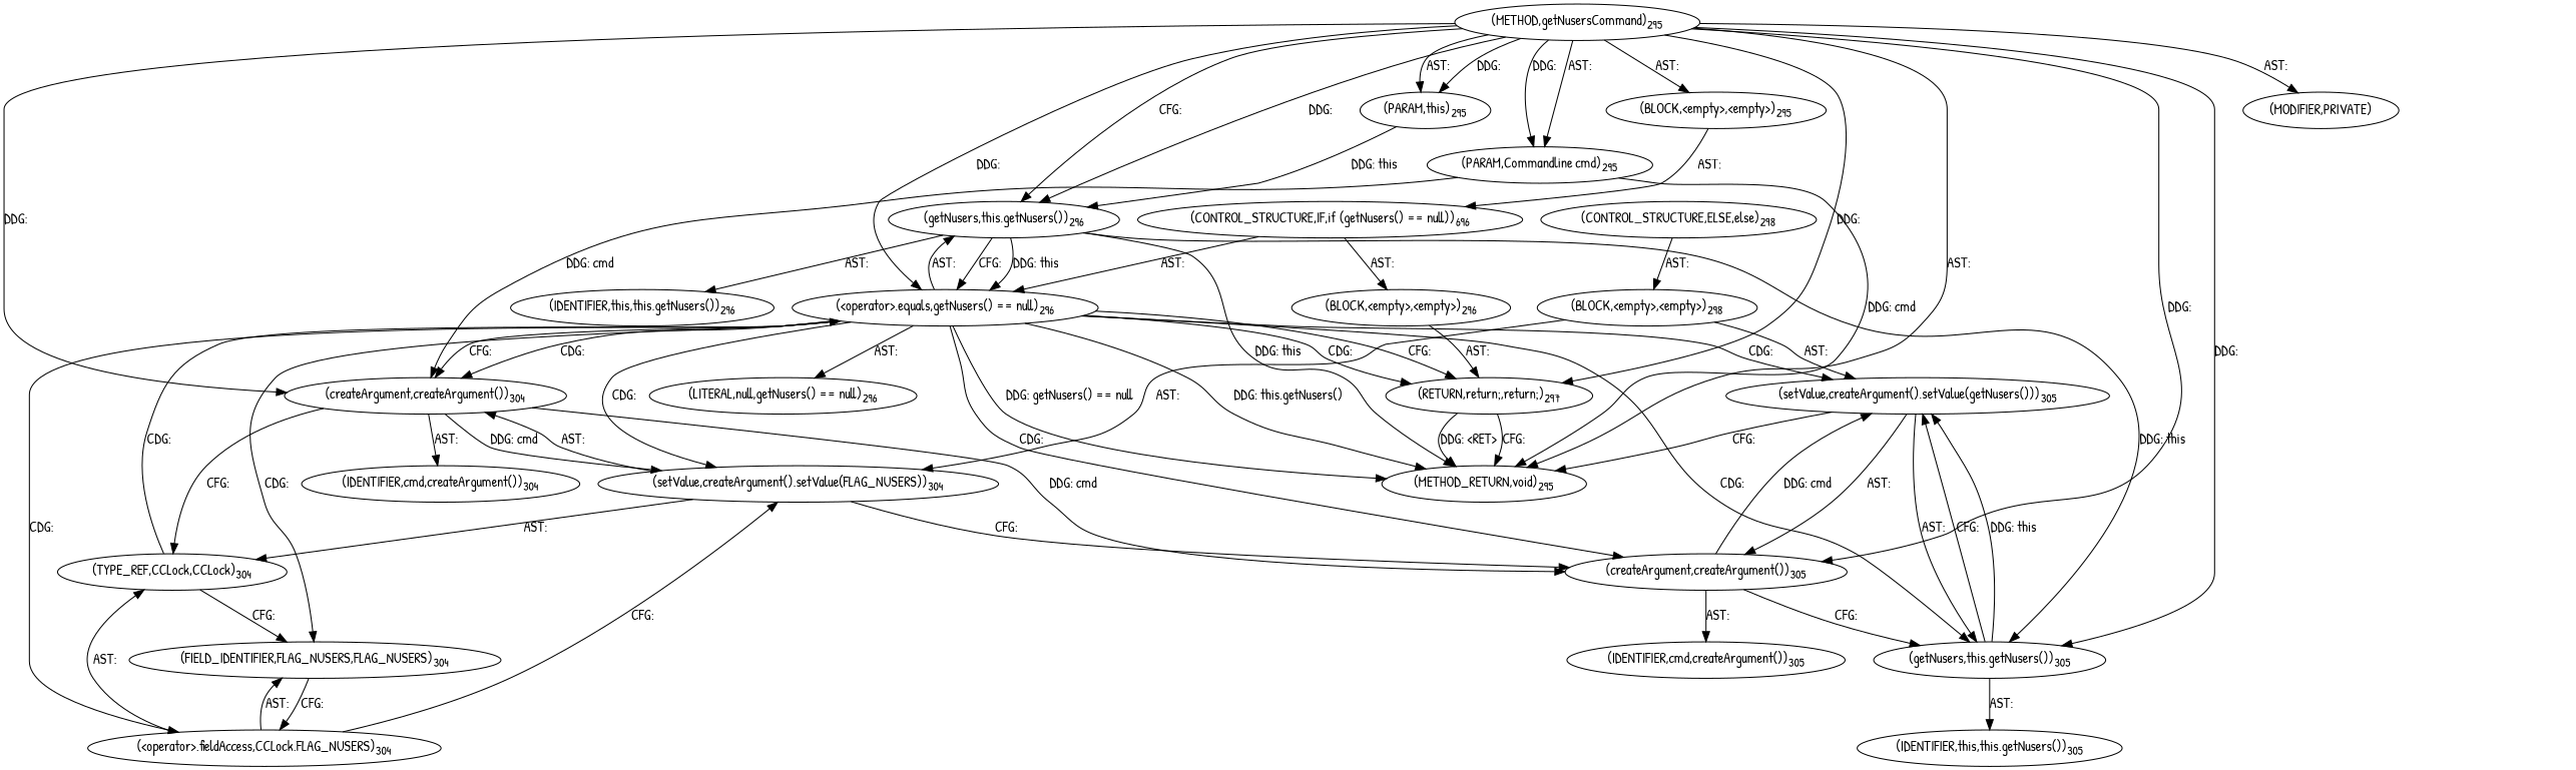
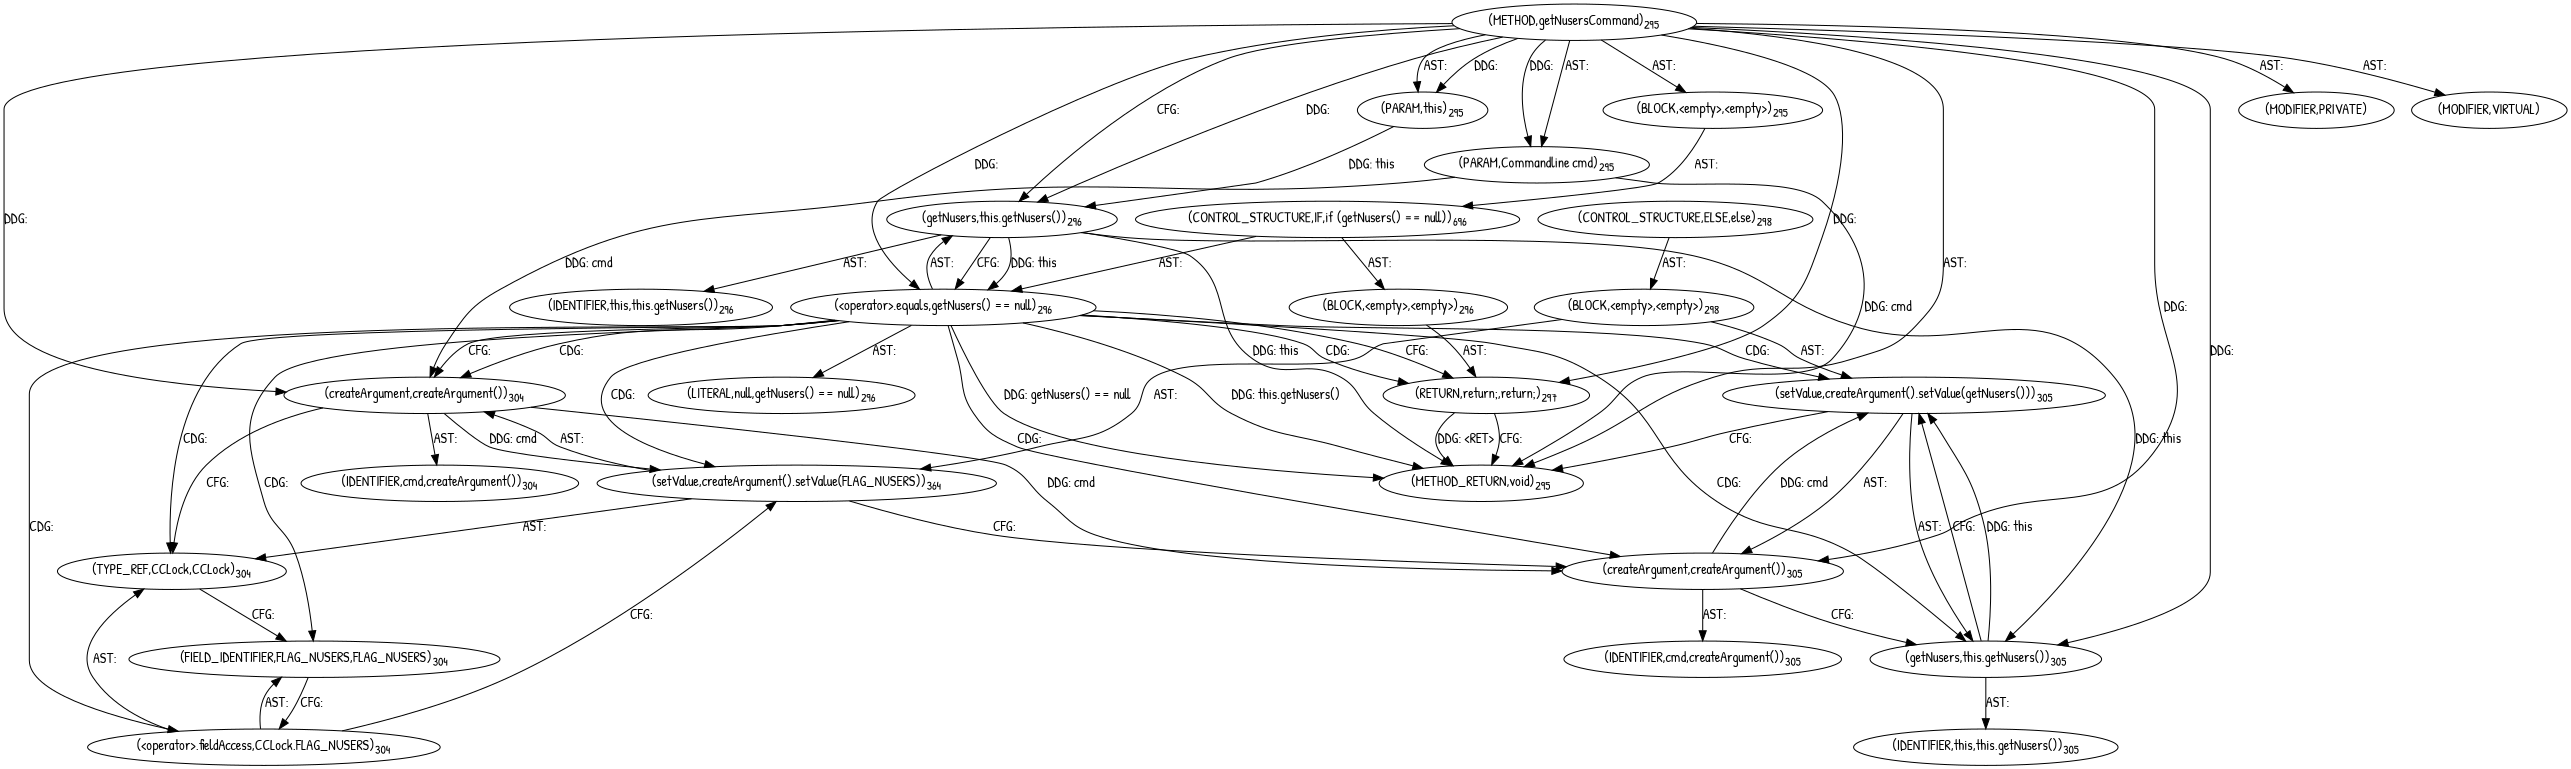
  digraph {
    fontname="Patrick Hand"
    node [fontname="Patrick Hand"]
    edge [fontname="Patrick Hand"]
    n1 [label=<(METHOD,getNusersCommand)<SUB>295</SUB>>]
    n2 [label=<(PARAM,this)<SUB>295</SUB>>]
    n3 [label=<(PARAM,Commandline cmd)<SUB>295</SUB>>]
    n4 [label=<(BLOCK,&lt;empty&gt;,&lt;empty&gt;)<SUB>295</SUB>>]
    n5 [label=<(&lt;operator&gt;.equals,getNusers() == null)<SUB>296</SUB>>]
    n6 [label=<(getNusers,this.getNusers())<SUB>296</SUB>>]
    n7 [label=<(RETURN,return;,return;)<SUB>297</SUB>>]
    n8 [label=<(createArgument,createArgument())<SUB>304</SUB>>]
    n9 [label=<(createArgument,createArgument())<SUB>305</SUB>>]
    n10 [label=<(getNusers,this.getNusers())<SUB>305</SUB>>]
    n11 [label=<(MODIFIER,PRIVATE)>]
+   n12 [label=<(MODIFIER,VIRTUAL)>]
    n13 [label=<(METHOD_RETURN,void)<SUB>295</SUB>>]
    n14 [label=<(CONTROL_STRUCTURE,IF,if (getNusers() == null))<SUB>696</SUB>>]
    n15 [label=<(LITERAL,null,getNusers() == null)<SUB>296</SUB>>]
-   n16 [label=<(setValue,createArgument().setValue(FLAG_NUSERS))<SUB>304</SUB>>]
+   n16 [label=<(setValue,createArgument().setValue(FLAG_NUSERS))<SUB>364</SUB>>]
    n17 [label=<(&lt;operator&gt;.fieldAccess,CCLock.FLAG_NUSERS)<SUB>304</SUB>>]
    n18 [label=<(TYPE_REF,CCLock,CCLock)<SUB>304</SUB>>]
    n19 [label=<(FIELD_IDENTIFIER,FLAG_NUSERS,FLAG_NUSERS)<SUB>304</SUB>>]
    n20 [label=<(setValue,createArgument().setValue(getNusers()))<SUB>305</SUB>>]
    n21 [label=<(IDENTIFIER,this,this.getNusers())<SUB>296</SUB>>]
    n22 [label=<(IDENTIFIER,cmd,createArgument())<SUB>304</SUB>>]
    n23 [label=<(IDENTIFIER,cmd,createArgument())<SUB>305</SUB>>]
    n24 [label=<(IDENTIFIER,this,this.getNusers())<SUB>305</SUB>>]
    n25 [label=<(BLOCK,&lt;empty&gt;,&lt;empty&gt;)<SUB>296</SUB>>]
    n26 [label=<(CONTROL_STRUCTURE,ELSE,else)<SUB>298</SUB>>]
    n27 [label=<(BLOCK,&lt;empty&gt;,&lt;empty&gt;)<SUB>298</SUB>>]
    n1 -> n2 [label="AST: "]
    n1 -> n2 [label="DDG: "]
    n1 -> n3 [label="AST: "]
    n1 -> n3 [label="DDG: "]
    n1 -> n4 [label="AST: "]
    n1 -> n5 [label="DDG: "]
    n1 -> n6 [label="CFG: "]
    n1 -> n6 [label="DDG: "]
    n1 -> n7 [label="DDG: "]
    n1 -> n8 [label="DDG: "]
    n1 -> n9 [label="DDG: "]
    n1 -> n10 [label="DDG: "]
    n1 -> n11 [label="AST: "]
+   n1 -> n12 [label="AST: "]
    n1 -> n13 [label="AST: "]
    n2 -> n6 [label="DDG: this"]
    n3 -> n8 [label="DDG: cmd"]
    n3 -> n13 [label="DDG: cmd"]
    n4 -> n14 [label="AST: "]
    n5 -> n6 [label="AST: "]
    n5 -> n7 [label="CFG: "]
    n5 -> n7 [label="CDG: "]
    n5 -> n8 [label="CFG: "]
    n5 -> n8 [label="CDG: "]
    n5 -> n9 [label="CDG: "]
    n5 -> n10 [label="CDG: "]
    n5 -> n13 [label="DDG: this.getNusers()"]
    n5 -> n13 [label="DDG: getNusers() == null"]
    n5 -> n15 [label="AST: "]
    n5 -> n16 [label="CDG: "]
    n5 -> n17 [label="CDG: "]
-   n18 -> n5 [label="CDG: "]
+   n5 -> n18 [label="CDG: "]
    n5 -> n19 [label="CDG: "]
    n5 -> n20 [label="CDG: "]
    n6 -> n5 [label="CFG: "]
    n6 -> n5 [label="DDG: this"]
    n6 -> n10 [label="DDG: this"]
    n6 -> n13 [label="DDG: this"]
    n6 -> n21 [label="AST: "]
    n7 -> n13 [label="CFG: "]
    n7 -> n13 [label="DDG: &lt;RET&gt;"]
    n8 -> n9 [label="DDG: cmd"]
    n8 -> n16 [label="DDG: cmd"]
    n8 -> n18 [label="CFG: "]
    n8 -> n22 [label="AST: "]
    n9 -> n10 [label="CFG: "]
    n9 -> n20 [label="DDG: cmd"]
    n9 -> n23 [label="AST: "]
    n10 -> n20 [label="CFG: "]
    n10 -> n20 [label="DDG: this"]
    n10 -> n24 [label="AST: "]
    n14 -> n5 [label="AST: "]
    n14 -> n25 [label="AST: "]
    n16 -> n8 [label="AST: "]
    n16 -> n9 [label="CFG: "]
    n16 -> n18 [label="AST: "]
    n17 -> n16 [label="CFG: "]
    n17 -> n18 [label="AST: "]
    n17 -> n19 [label="AST: "]
    n18 -> n19 [label="CFG: "]
    n19 -> n17 [label="CFG: "]
    n20 -> n9 [label="AST: "]
    n20 -> n10 [label="AST: "]
    n20 -> n13 [label="CFG: "]
    n25 -> n7 [label="AST: "]
    n26 -> n27 [label="AST: "]
    n27 -> n16 [label="AST: "]
    n27 -> n20 [label="AST: "]
  }
